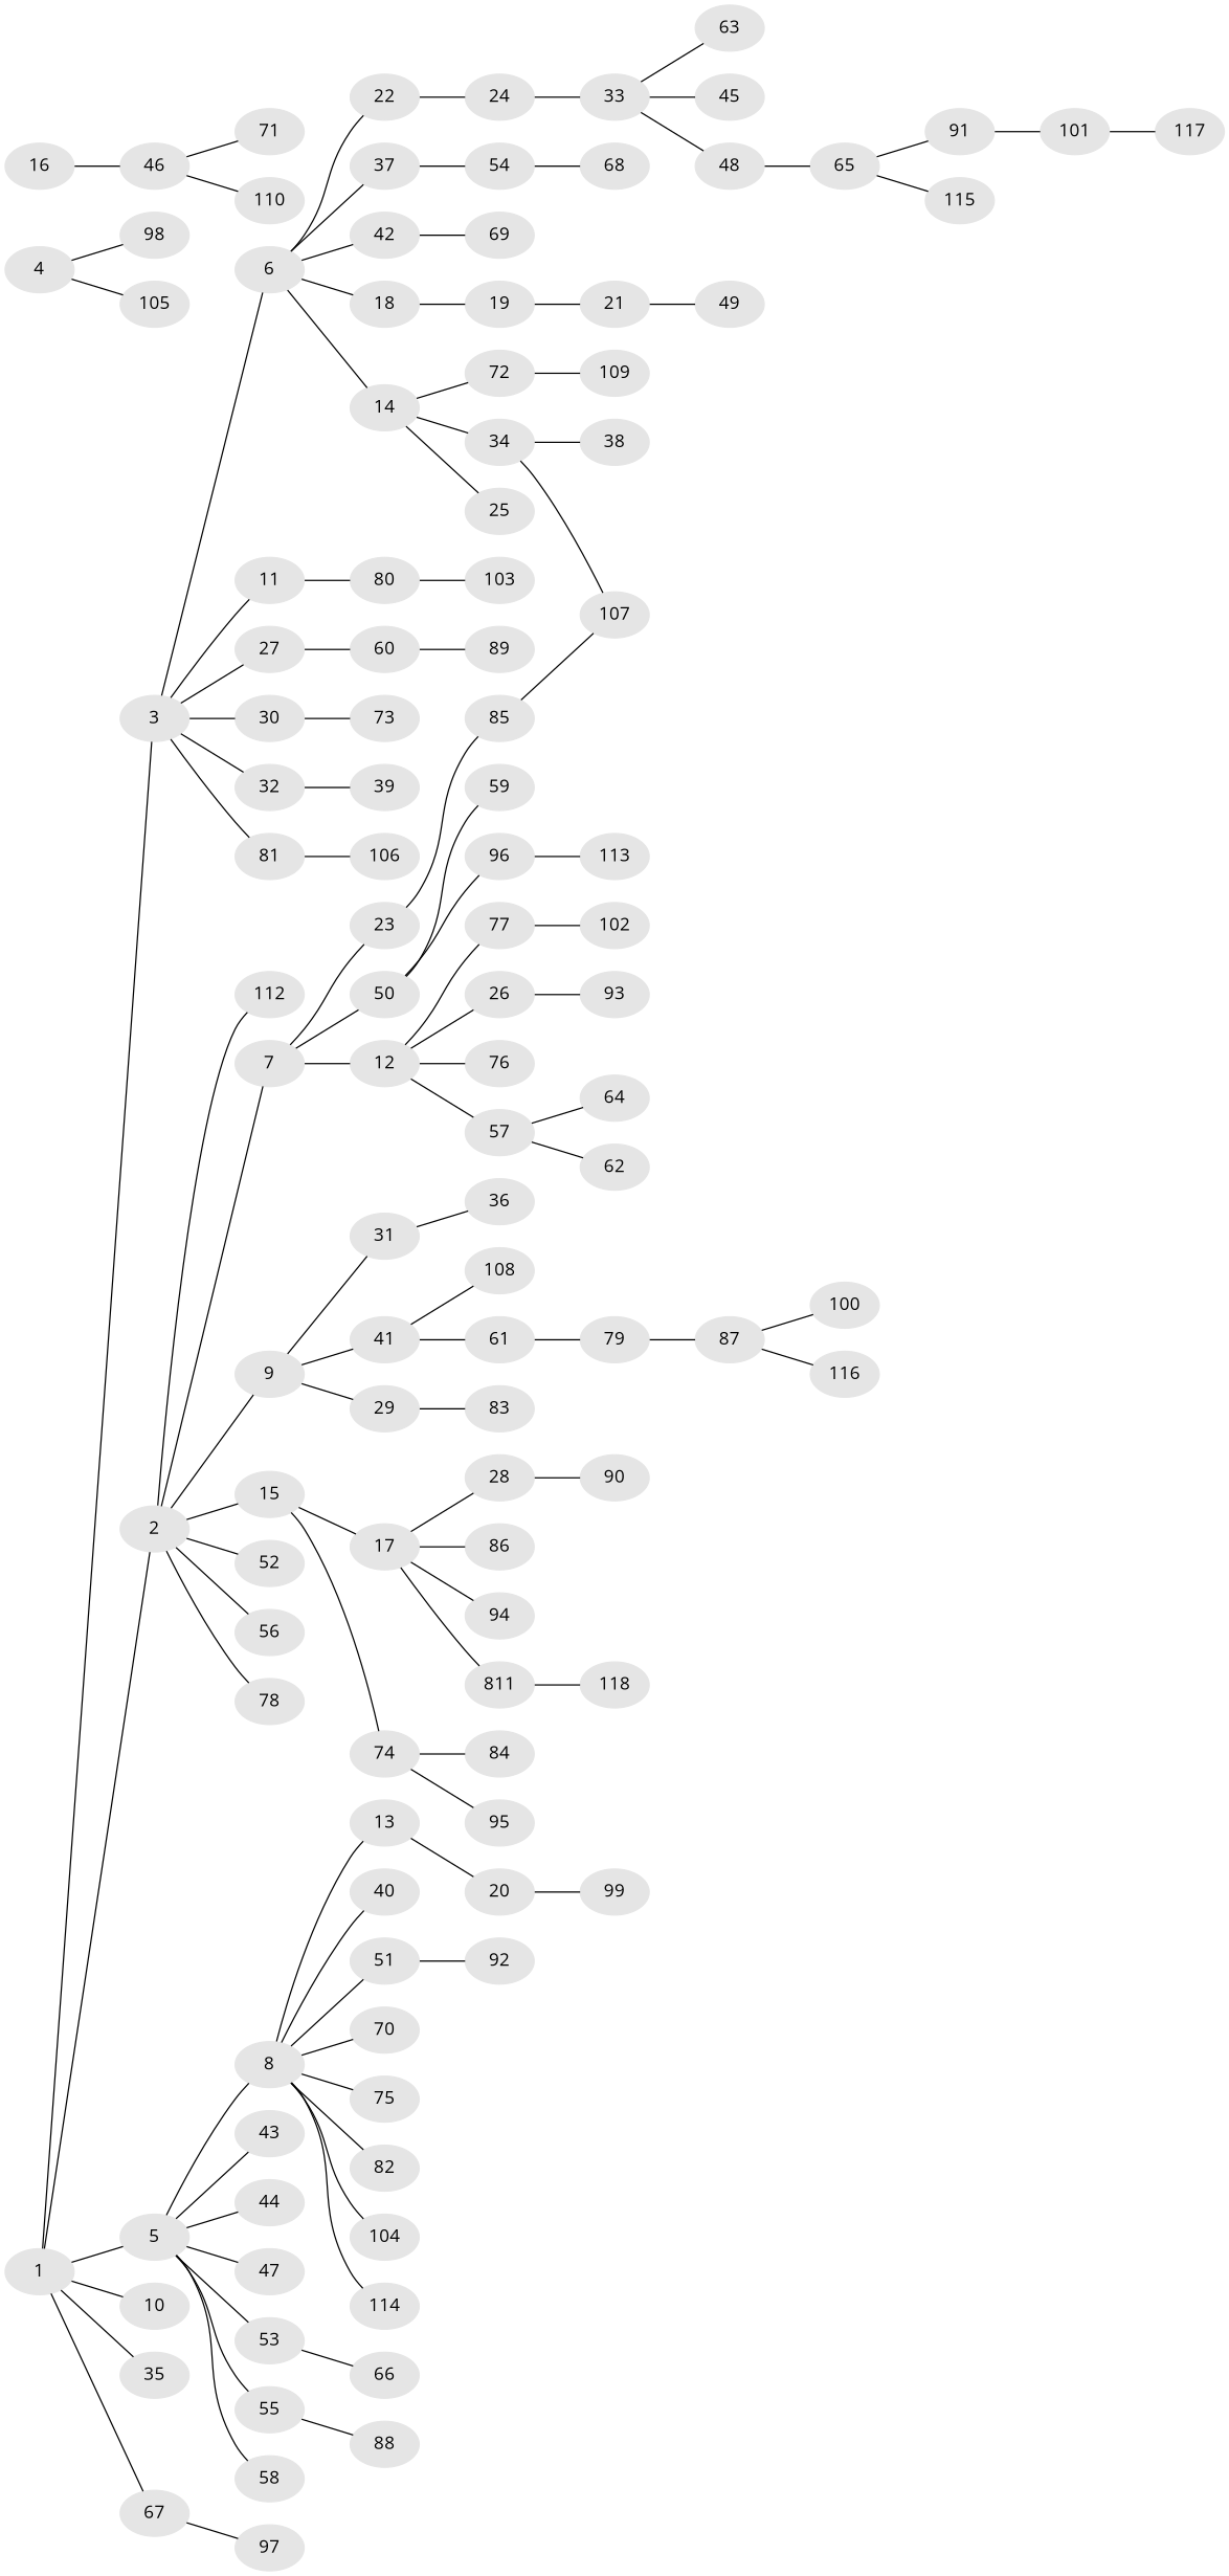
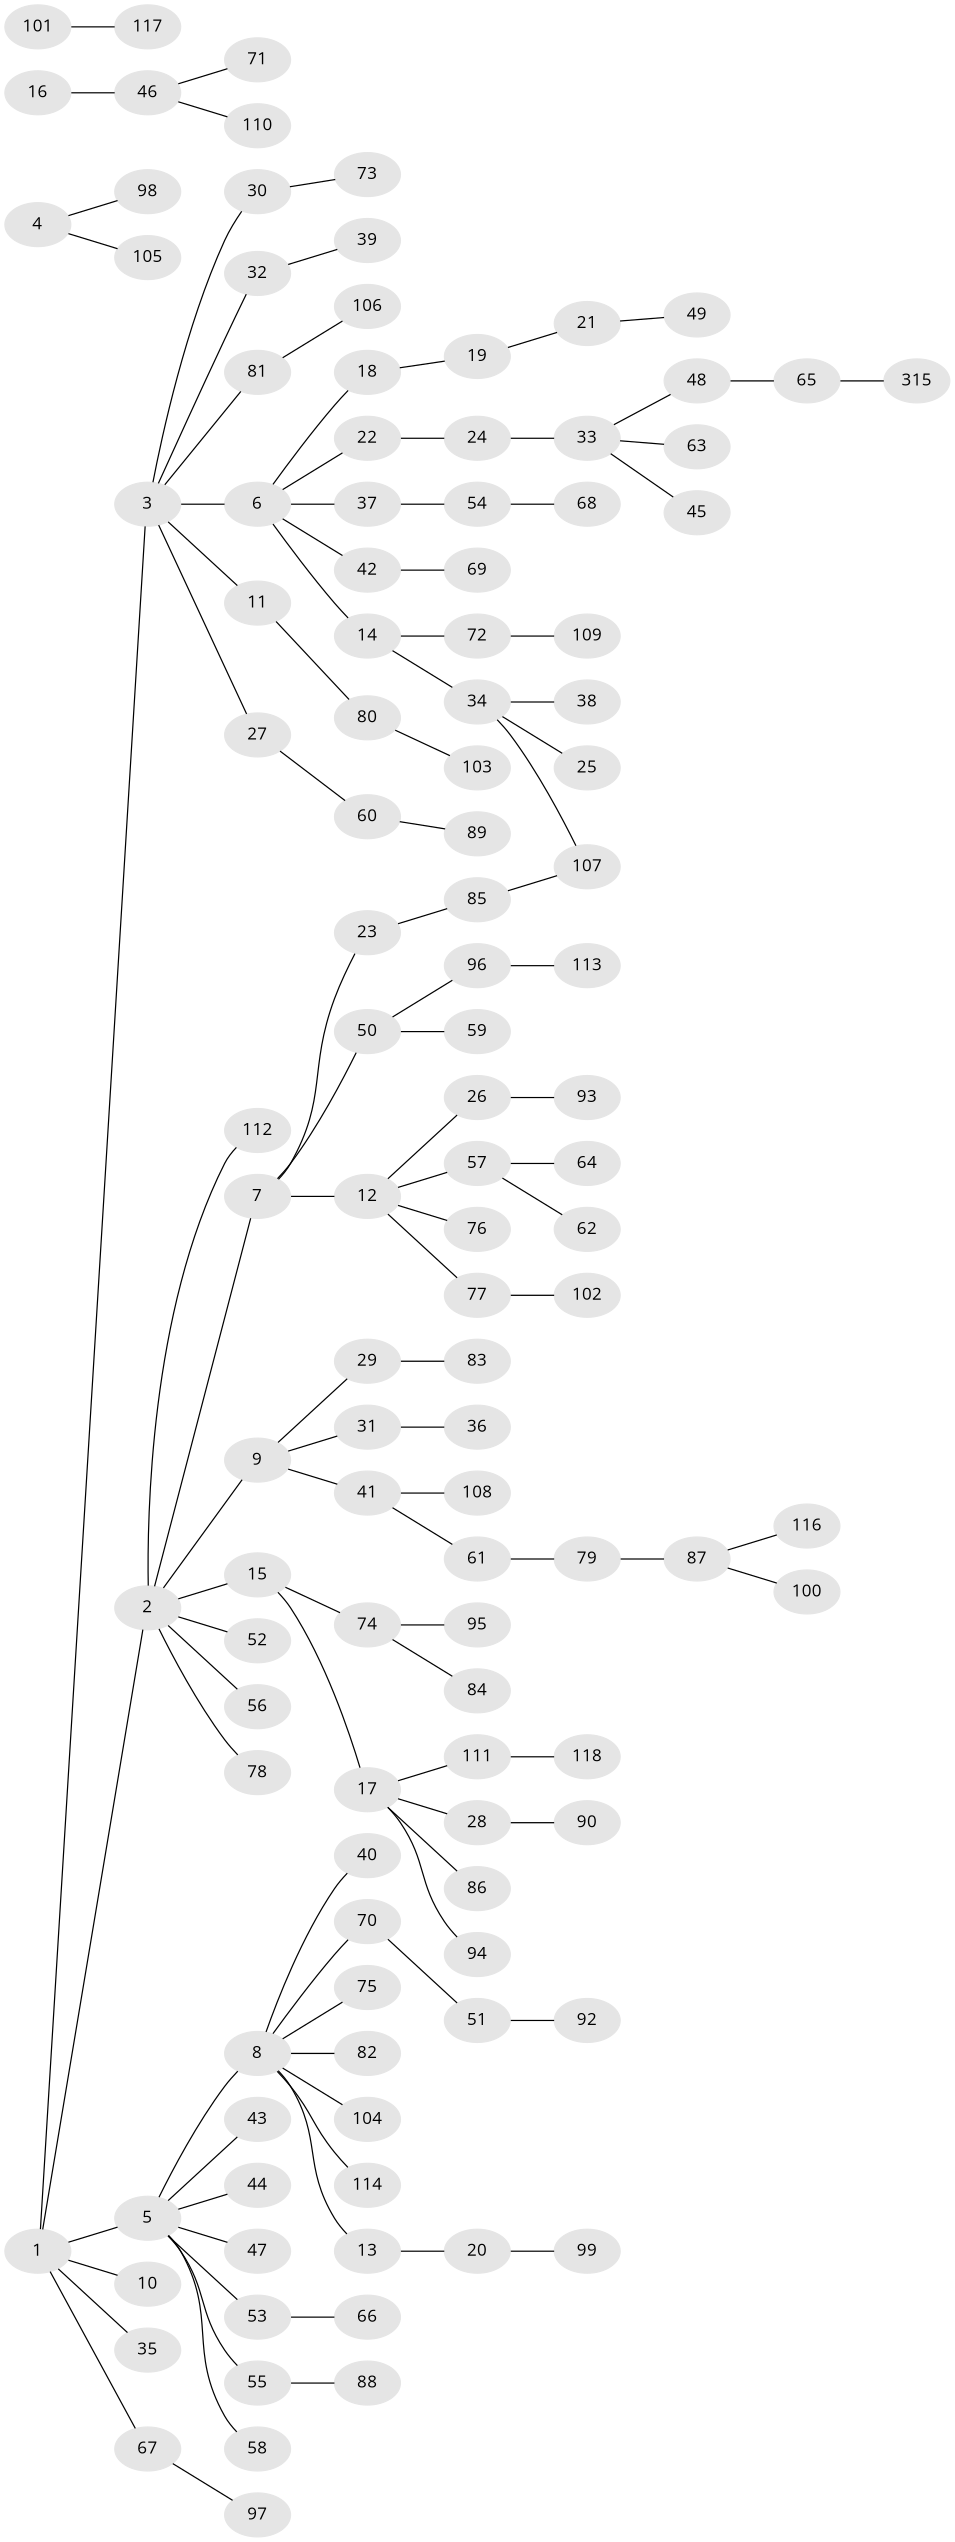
  graph {
    fontname="Open Sans"
    rankdir=LR
    node [color=gray90 fontname="Open Sans" style=filled]
    edge [fontname="Open Sans"]
    1
    2
    3
    5
    10
    35
    67
    7
    9
    15
    52
    56
    78
    112
    6
    11
    27
    30
    32
    81
    4
    98
    105
    8
    43
    44
    47
    53
    55
    58
    97
    12
    23
    50
    29
    31
    41
    17
    74
    14
    18
    22
    37
    42
    80
    60
    73
    39
    106
    13
    40
    51
    70
    75
    82
    104
    114
    16
    46
    66
    88
    25
    34
    72
    19
    24
    54
    69
    26
    57
    76
    77
    85
    59
    96
    20
    92
    83
    36
    61
    108
    103
    93
    62
    64
    102
    99
    38
    107
    109
    28
    86
    94
-   111 [label=811]
+   111
    84
    95
    71
    110
    90
    118
    21
    49
    33
    45
    48
    63
    89
    65
    68
    79
-   91
-   115
+   115 [label=315]
    113
    87
    101
    100
    116
    117
    1 -- 2
    1 -- 3
    1 -- 5
    1 -- 10
    1 -- 35
    1 -- 67
    2 -- 7
    2 -- 9
    2 -- 15
    2 -- 52
    2 -- 56
    2 -- 78
    2 -- 112
    3 -- 6
    3 -- 11
    3 -- 27
    3 -- 30
    3 -- 32
    3 -- 81
    5 -- 8
    5 -- 43
    5 -- 44
    5 -- 47
    5 -- 53
    5 -- 55
    5 -- 58
    67 -- 97
    7 -- 12
    7 -- 23
    7 -- 50
    9 -- 29
    9 -- 31
    9 -- 41
    15 -- 17
    15 -- 74
    6 -- 14
    6 -- 18
    6 -- 22
    6 -- 37
    6 -- 42
    11 -- 80
    27 -- 60
    30 -- 73
    32 -- 39
    81 -- 106
    4 -- 98
    4 -- 105
    8 -- 13
    8 -- 40
-   8 -- 51
+   70 -- 51
    8 -- 70
    8 -- 75
    8 -- 82
    8 -- 104
    8 -- 114
    53 -- 66
    55 -- 88
    12 -- 26
    12 -- 57
    12 -- 76
    12 -- 77
    23 -- 85
    50 -- 59
    50 -- 96
    29 -- 83
    31 -- 36
    41 -- 61
    41 -- 108
    17 -- 28
    17 -- 86
    17 -- 94
    17 -- 111
    74 -- 84
    74 -- 95
-   14 -- 25
+   34 -- 25
    14 -- 34
    14 -- 72
    18 -- 19
    22 -- 24
    37 -- 54
    42 -- 69
    80 -- 103
    60 -- 89
    13 -- 20
    51 -- 92
    16 -- 46
    46 -- 71
    46 -- 110
    34 -- 38
    34 -- 107
    72 -- 109
    19 -- 21
    24 -- 33
    54 -- 68
    26 -- 93
    57 -- 62
    57 -- 64
    77 -- 102
    85 -- 107
    96 -- 113
    20 -- 99
    61 -- 79
    28 -- 90
    111 -- 118
    21 -- 49
    33 -- 45
    33 -- 48
    33 -- 63
    48 -- 65
-   65 -- 91
    65 -- 115
    79 -- 87
-   91 -- 101
    87 -- 100
    87 -- 116
    101 -- 117
  }
